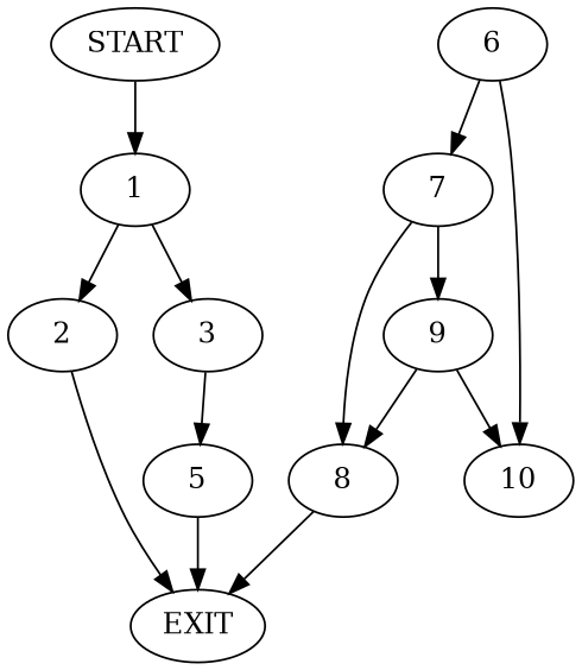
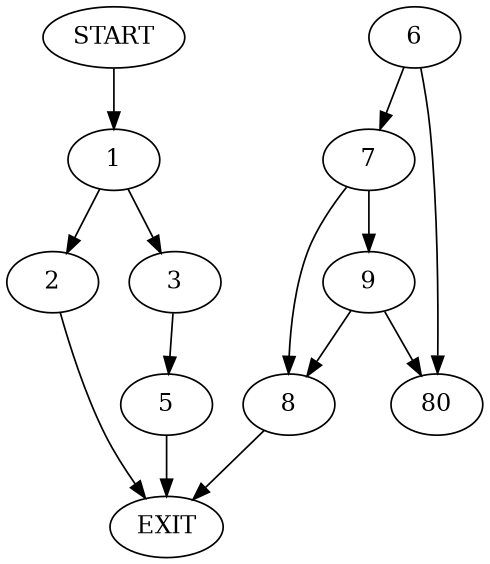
  digraph {
    n1 [label=START]
    1
    2
    3
    n5 [label=EXIT]
    5
    6
    7
-   10
+   10 [label=80]
    8
    9
    n1 -> 1
    1 -> 2
    1 -> 3
    2 -> n5
    3 -> 5
    5 -> n5
    6 -> 7
    6 -> 10
    7 -> 8
    7 -> 9
    8 -> n5
    9 -> 10
    9 -> 8
  }
